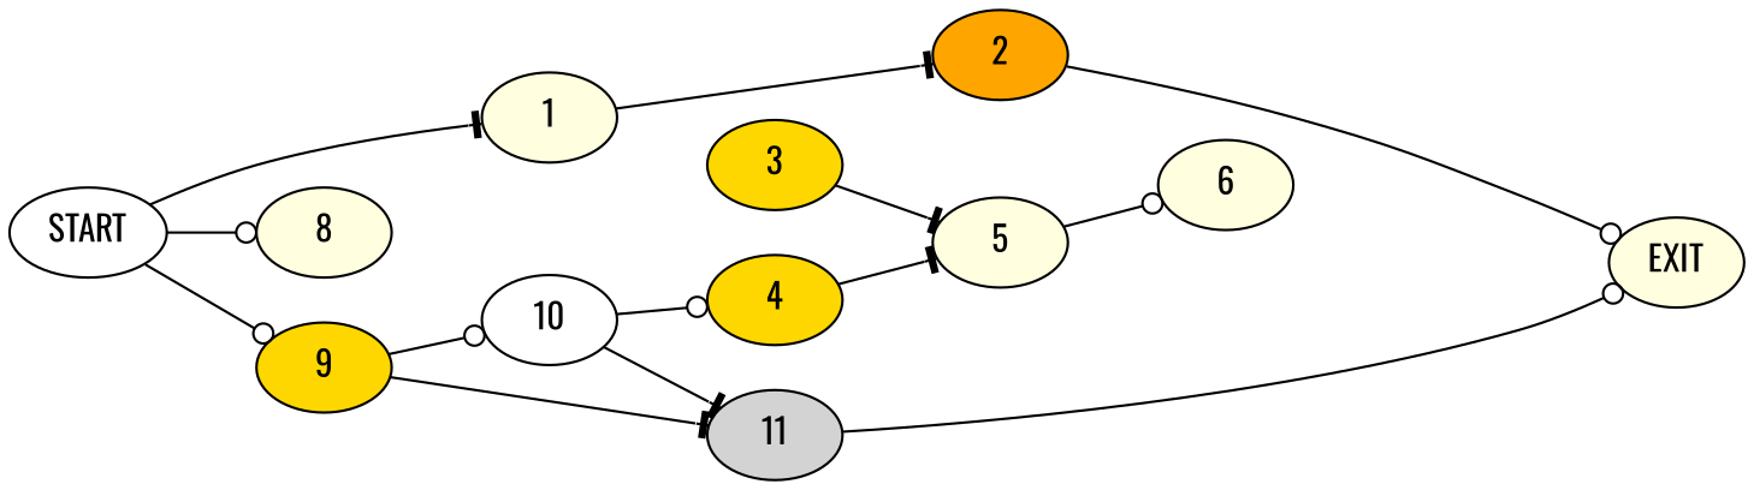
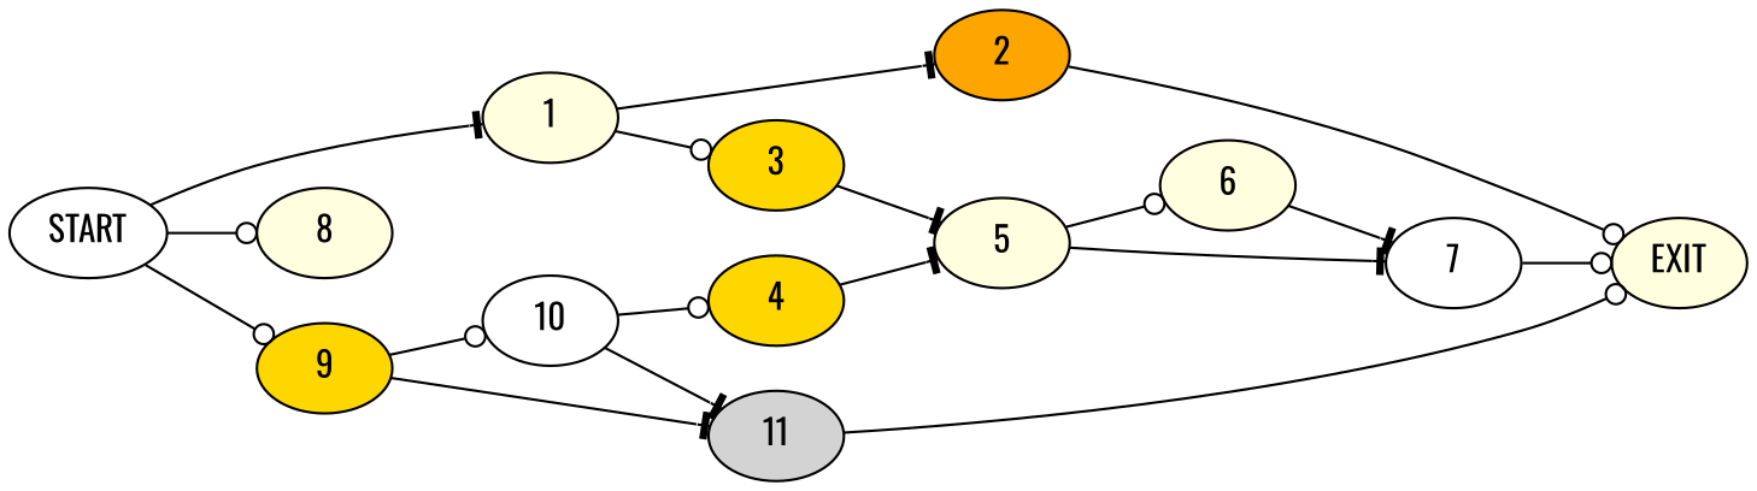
  digraph {
    fontname=Oswald
    rankdir=LR
    node [fillcolor=lightyellow fontname=Oswald style=filled]
    edge [arrowhead=odot fontname=Oswald]
    n1 [fillcolor=white label=START]
    1
    8
    9 [fillcolor=gold]
    2 [fillcolor=orange]
    3 [fillcolor=gold]
    10 [fillcolor=white]
    11 [fillcolor=lightgrey]
    n9 [label=EXIT]
    5
    4 [fillcolor=gold]
    6
+   7 [fillcolor=white]
    n1 -> 1 [arrowhead=tee]
    n1 -> 8
    n1 -> 9
    1 -> 2 [arrowhead=tee]
+   1 -> 3
    9 -> 10
    9 -> 11 [arrowhead=tee]
    2 -> n9
    3 -> 5 [arrowhead=tee]
    10 -> 11 [arrowhead=tee]
    10 -> 4
    11 -> n9
    5 -> 6
+   5 -> 7 [arrowhead=tee]
    4 -> 5 [arrowhead=tee]
+   6 -> 7 [arrowhead=tee]
+   7 -> n9
  }
